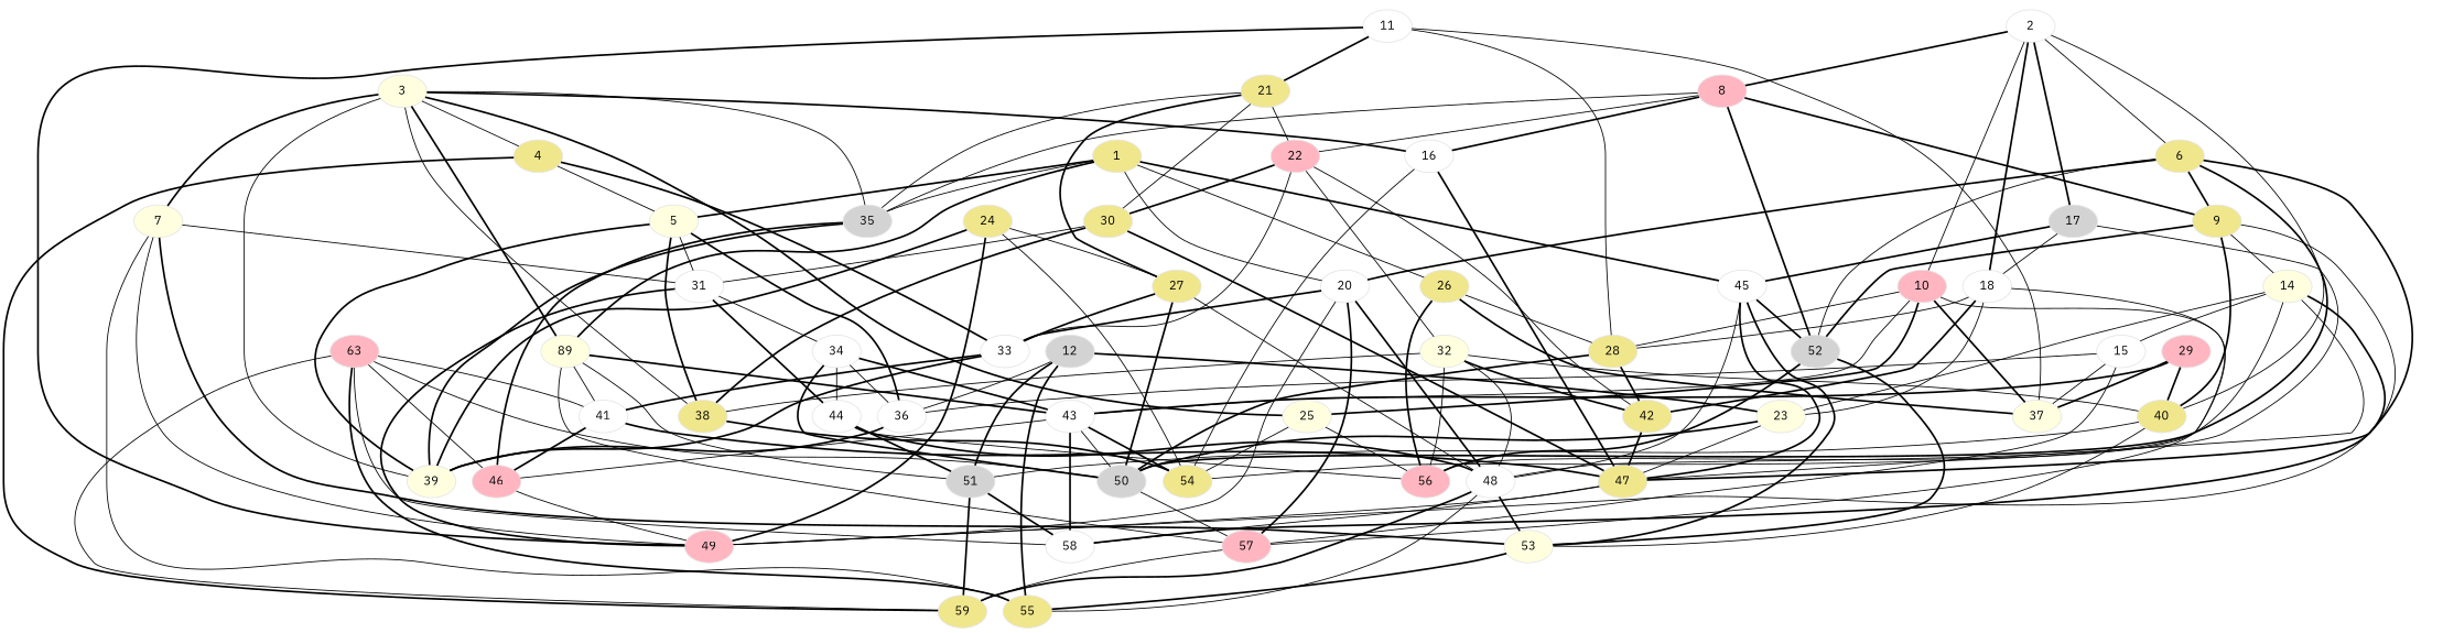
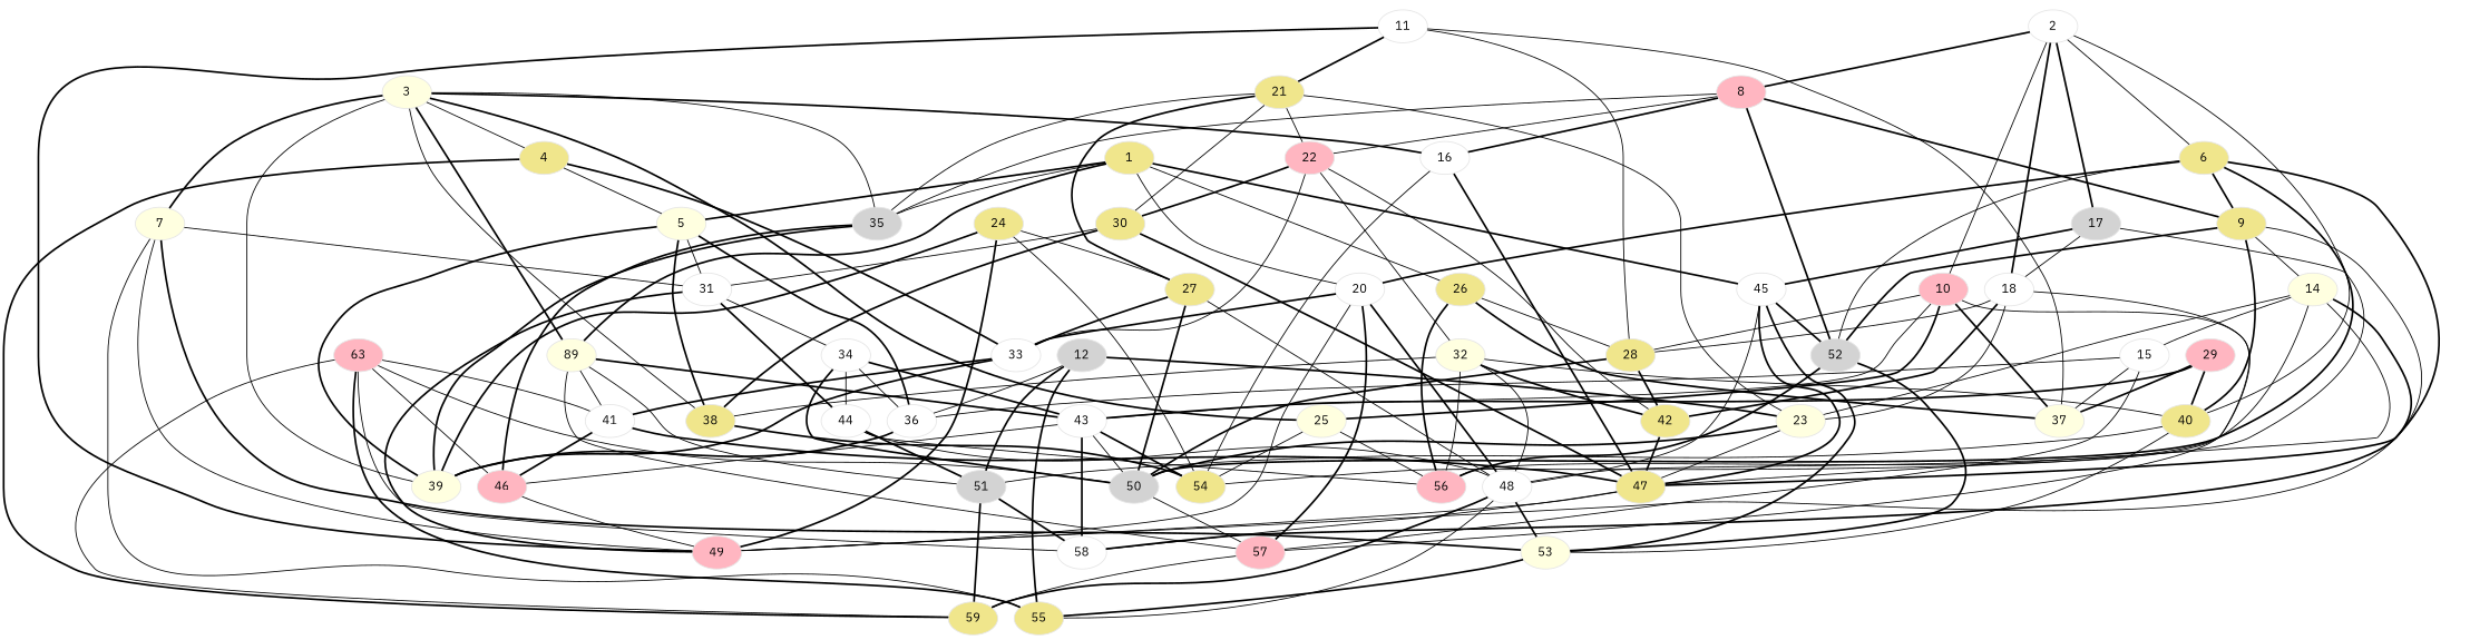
  graph {
    fontname="IBM Plex Sans"
    node [color=gray90 fillcolor=khaki fontname="IBM Plex Sans" style=filled]
    edge [fontname="IBM Plex Sans" style=bold weight=1.0]
    5 [fillcolor=lightyellow]
    1
    n3 [fillcolor=lightyellow label=89]
    20 [fillcolor=white]
    26
    35 [fillcolor=lightgrey]
    45 [fillcolor=white]
    38
    39 [fillcolor=lightyellow]
    31 [fillcolor=white]
    36 [fillcolor=white]
    43 [fillcolor=white]
    57 [fillcolor=lightpink]
    51 [fillcolor=lightgrey]
    41 [fillcolor=white]
    33 [fillcolor=white]
    49 [fillcolor=lightpink]
    48 [fillcolor=white]
    28
    37 [fillcolor=lightyellow]
    56 [fillcolor=lightpink]
    46 [fillcolor=lightpink]
    47
    52 [fillcolor=lightgrey]
    53 [fillcolor=lightyellow]
    2 [fillcolor=white]
    6
    8 [fillcolor=lightpink]
    10 [fillcolor=lightpink]
    17 [fillcolor=lightgrey]
    18 [fillcolor=white]
    40
    9
    50 [fillcolor=lightgrey]
    16 [fillcolor=white]
    22 [fillcolor=lightpink]
    25 [fillcolor=lightyellow]
    23 [fillcolor=lightyellow]
    42
    3 [fillcolor=lightyellow]
    4
    7 [fillcolor=lightyellow]
    59
    55
    54
    34 [fillcolor=white]
    44 [fillcolor=white]
    14 [fillcolor=lightyellow]
    58 [fillcolor=white]
    30
    32 [fillcolor=lightyellow]
    15 [fillcolor=white]
    11 [fillcolor=white]
    21
    27
    12 [fillcolor=lightgrey]
    n57 [fillcolor=lightpink label=63]
    24
    29 [fillcolor=lightpink]
    5 -- 38
    5 -- 39
    5 -- 31 [style=solid]
    5 -- 36
    1 -- 5
    1 -- n3
    1 -- 20 [style=solid]
    1 -- 26 [style=solid]
    1 -- 35 [style=solid]
    1 -- 45
    n3 -- 43
    n3 -- 57 [style=solid]
    n3 -- 51 [style=solid]
    n3 -- 41 [style=solid]
    20 -- 57
    20 -- 33
    20 -- 49 [style=solid]
    20 -- 48
    26 -- 28 [style=solid]
    26 -- 37
    26 -- 56
    35 -- 39
    35 -- 46
    45 -- 48 [style=solid]
    45 -- 47
    45 -- 52
    45 -- 53
    38 -- 54
    31 -- 49
    31 -- 34 [style=solid]
    31 -- 44
    36 -- 39
    43 -- 46 [style=solid]
    43 -- 50 [style=solid]
    43 -- 54
    43 -- 58
    57 -- 59 [style=solid]
    51 -- 59 [weight=2.0]
    51 -- 58 [weight=2.0]
    41 -- 46 [weight=2.0]
    41 -- 47
    33 -- 39
    33 -- 41
    48 -- 53
    48 -- 59
    48 -- 55 [style=solid]
    28 -- 50
    28 -- 42
    46 -- 49 [style=solid]
    47 -- 49 [style=solid]
    47 -- 58 [style=solid]
    52 -- 56
    52 -- 53
    53 -- 55
    2 -- 6 [style=solid]
    2 -- 8
    2 -- 10 [style=solid]
    2 -- 17
    2 -- 18
    2 -- 40 [style=solid]
    6 -- 20
    6 -- 47
    6 -- 52 [style=solid]
    6 -- 9
    6 -- 50
    8 -- 35 [style=solid]
    8 -- 52
    8 -- 9
    8 -- 16
    8 -- 22 [style=solid]
    10 -- 43 [style=solid]
    10 -- 57 [style=solid]
    10 -- 28 [style=solid]
    10 -- 37
    10 -- 25
    17 -- 45
    17 -- 48 [style=solid]
    17 -- 18 [style=solid]
    18 -- 28 [style=solid]
    18 -- 56 [style=solid]
    18 -- 23 [style=solid]
    18 -- 42
    40 -- 51 [style=solid]
    40 -- 53 [style=solid]
    9 -- 49 [style=solid]
    9 -- 52
    9 -- 40
    9 -- 14 [style=solid]
    50 -- 57 [style=solid]
    16 -- 47
    16 -- 54 [style=solid]
    22 -- 33 [style=solid]
    22 -- 42 [style=solid]
    22 -- 30
    22 -- 32 [style=solid]
    25 -- 56 [style=solid]
    25 -- 54 [style=solid]
    23 -- 47 [style=solid]
    23 -- 50
    42 -- 47
    3 -- n3
    3 -- 35 [style=solid]
    3 -- 38 [style=solid]
    3 -- 39 [style=solid]
    3 -- 16
    3 -- 25
    3 -- 4 [style=solid]
    3 -- 7
    4 -- 5 [style=solid]
    4 -- 33
    4 -- 59
    7 -- 31 [style=solid]
    7 -- 49 [style=solid]
    7 -- 53
    7 -- 55 [style=solid weight=2.0]
    34 -- 36 [style=solid weight=2.0]
    34 -- 43
    34 -- 50
    34 -- 44 [style=solid]
    44 -- 51
-   44 -- 48 [weight=2.0]
+   44 -- 48 [style=solid weight=2.0]
    44 -- 56 [style=solid]
    14 -- 47 [style=solid]
    14 -- 23 [style=solid]
    14 -- 54 [style=solid]
    14 -- 58
    14 -- 15 [style=solid]
    30 -- 38 [weight=2.0]
    30 -- 31 [style=solid]
    30 -- 47
    32 -- 38 [style=solid]
    32 -- 48 [style=solid]
    32 -- 56 [style=solid]
    32 -- 40 [style=solid]
    32 -- 42
    15 -- 36 [style=solid]
    15 -- 57 [style=solid]
    15 -- 37 [style=solid]
    11 -- 49
    11 -- 28 [style=solid]
    11 -- 37 [style=solid]
    11 -- 21
    21 -- 35 [style=solid]
    21 -- 22 [style=solid]
+   21 -- 23 [style=solid]
    21 -- 30 [style=solid]
    21 -- 27
    27 -- 33
    27 -- 48 [style=solid weight=2.0]
    27 -- 50
    12 -- 36 [style=solid]
    12 -- 51
    12 -- 23
    12 -- 55
    n57 -- 41 [style=solid]
    n57 -- 46 [style=solid]
    n57 -- 50 [style=solid]
    n57 -- 59 [style=solid]
    n57 -- 55
    n57 -- 58 [style=solid]
    24 -- 39
    24 -- 49
    24 -- 54 [style=solid]
    24 -- 27 [style=solid]
    29 -- 43
    29 -- 37 [weight=2.0]
    29 -- 40
  }
